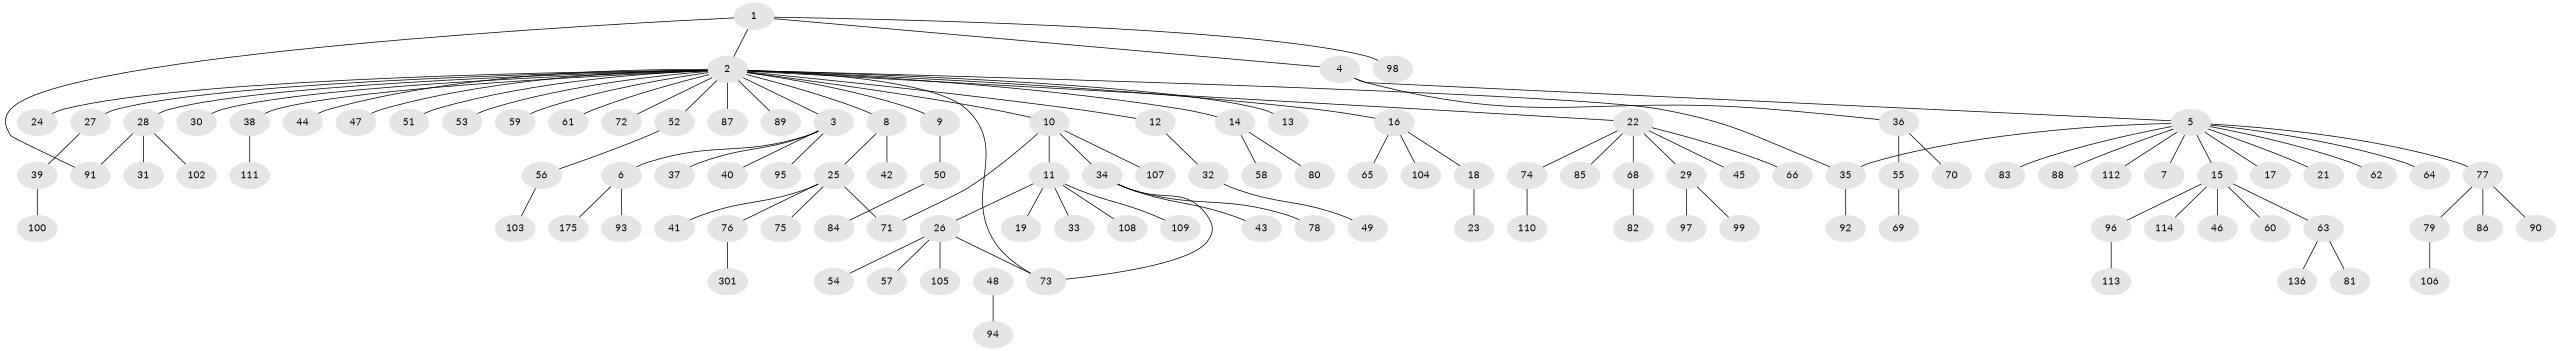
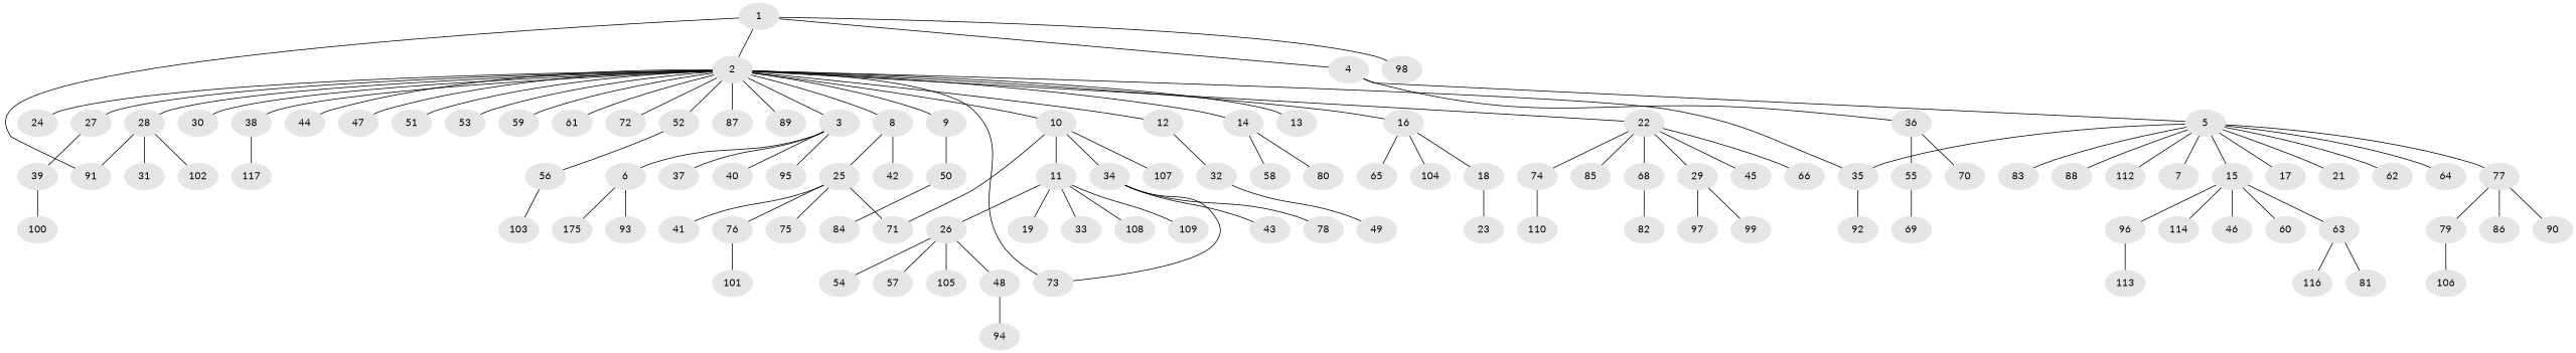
  graph {
    fontname=Lato
    node [color=gray90 fontname=Lato style=filled]
    edge [fontname=Lato]
    1
    2
    4
    91
    98
    3
    8
    9
    10
    12
    13
    14
    16
    22
    24
    27
    28
    30
    35
    38
    44
    47
    51
    52
    53
    59
    61
    72
    73
    87
    89
    5
    36
    6
    37
    40
    95
    25
    42
    50
    11
    34
    71
    107
    32
    58
    80
    18
    65
    104
    29
    45
    66
    68
    74
    85
    39
    31
    102
    92
-   111
+   111 [label=117]
    56
    93
    n64 [label=175]
    7
    15
    17
    21
    62
    64
    77
    83
    88
    112
    70
    55
    46
    60
    63
    96
    114
    79
    86
    90
    41
    75
    76
    84
    19
    26
    33
    108
    109
    43
    78
    48
    54
    57
    105
    49
    81
-   116 [label=136]
+   116
    113
    23
    97
    99
    82
    110
-   101 [label=301]
+   101
    94
    100
    69
    103
    106
    1 -- 2
    1 -- 4
    1 -- 91
    1 -- 98
    2 -- 3
    2 -- 8
    2 -- 9
    2 -- 10
    2 -- 12
    2 -- 13
    2 -- 14
    2 -- 16
    2 -- 22
    2 -- 24
    2 -- 27
    2 -- 28
    2 -- 30
    2 -- 35
    2 -- 38
    2 -- 44
    2 -- 47
    2 -- 51
    2 -- 52
    2 -- 53
    2 -- 59
    2 -- 61
    2 -- 72
    2 -- 73
    2 -- 87
    2 -- 89
    4 -- 5
    4 -- 36
    3 -- 6
    3 -- 37
    3 -- 40
    3 -- 95
    8 -- 25
    8 -- 42
    9 -- 50
    10 -- 11
    10 -- 34
    10 -- 71
    10 -- 107
    12 -- 32
    14 -- 58
    14 -- 80
    16 -- 18
    16 -- 65
    16 -- 104
    22 -- 29
    22 -- 45
    22 -- 66
    22 -- 68
    22 -- 74
    22 -- 85
    27 -- 39
    28 -- 91
    28 -- 31
    28 -- 102
    35 -- 92
    38 -- 111
    52 -- 56
    5 -- 35
    5 -- 7
    5 -- 15
    5 -- 17
    5 -- 21
    5 -- 62
    5 -- 64
    5 -- 77
    5 -- 83
    5 -- 88
    5 -- 112
    36 -- 70
    36 -- 55
    6 -- 93
    6 -- n64
    25 -- 71
    25 -- 41
    25 -- 75
    25 -- 76
    50 -- 84
    11 -- 19
    11 -- 26
    11 -- 33
    11 -- 108
    11 -- 109
    34 -- 73
    34 -- 43
    34 -- 78
    32 -- 49
    18 -- 23
    29 -- 97
    29 -- 99
    68 -- 82
    74 -- 110
    39 -- 100
    56 -- 103
    15 -- 46
    15 -- 60
    15 -- 63
    15 -- 96
    15 -- 114
    77 -- 79
    77 -- 86
    77 -- 90
    55 -- 69
    63 -- 81
    63 -- 116
    96 -- 113
    79 -- 106
    76 -- 101
-   26 -- 73
+   26 -- 48
    26 -- 54
    26 -- 57
    26 -- 105
    48 -- 94
  }
